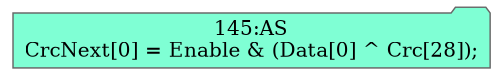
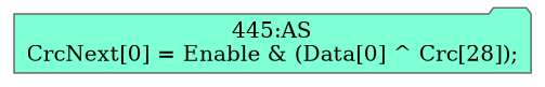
  strict digraph {
    rankdir=LR
-   n1 [ast="<pyverilog.vparser.ast.Assign object at 0x7f415c23e750>" def_var="['CrcNext']" fillcolor=aquamarine label="145:AS\nCrcNext[0] = Enable & (Data[0] ^ Crc[28]);" statements="[]" style=filled typ=Assign use_var="['Enable', 'Data', 'Crc']" color=gray40 shape=folder]
+   n1 [ast="<pyverilog.vparser.ast.Assign object at 0x7f415c23e750>" def_var="['CrcNext']" fillcolor=aquamarine label="445:AS\nCrcNext[0] = Enable & (Data[0] ^ Crc[28]);" statements="[]" style=filled typ=Assign use_var="['Enable', 'Data', 'Crc']" color=gray40 shape=folder]
  }
